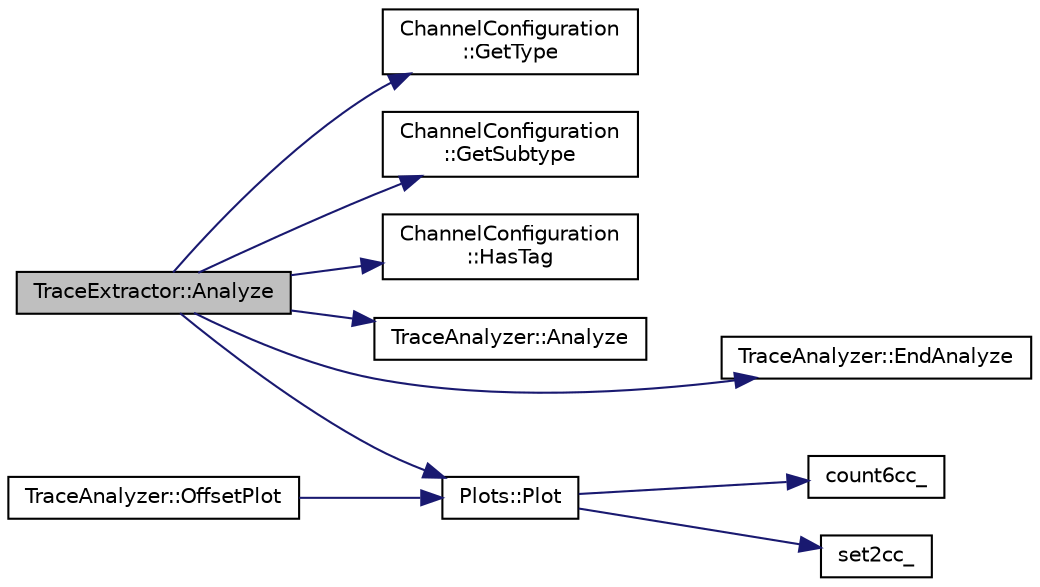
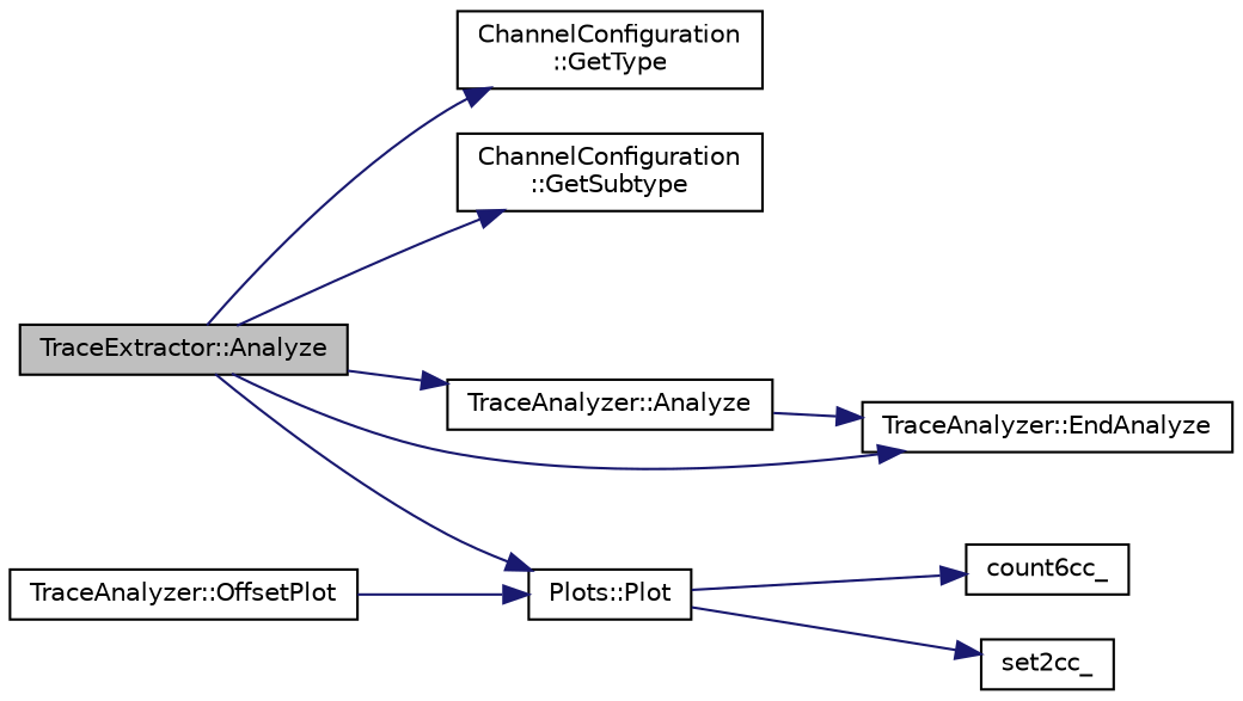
  digraph {
    rankdir=LR
    node [color=black fillcolor=white fontname=Helvetica fontsize=10 shape=record style=filled]
    edge [color=midnightblue fontname=Helvetica fontsize=10 labelfontname=Helvetica labelfontsize=10 style=solid]
    n1 [fillcolor=grey75 fontcolor=black height=0.2 label="TraceExtractor::Analyze" width=0.4]
    n2 [height=0.2 label="ChannelConfiguration\l::GetType" width=0.4]
    n3 [height=0.2 label="ChannelConfiguration\l::GetSubtype" width=0.4]
-   n4 [height=0.2 label="ChannelConfiguration\l::HasTag" width=0.4]
    n5 [height=0.2 label="TraceAnalyzer::Analyze" width=0.4]
    n6 [height=0.2 label="TraceAnalyzer::EndAnalyze" width=0.4]
    n7 [height=0.2 label="Plots::Plot" width=0.4]
    n8 [height=0.2 label="TraceAnalyzer::OffsetPlot" width=0.4]
    n9 [height=0.2 label=count6cc_ width=0.4]
    n10 [height=0.2 label=set2cc_ width=0.4]
    n1 -> n2
    n1 -> n3
-   n1 -> n4
    n1 -> n5
    n1 -> n6
    n1 -> n7
+   n5 -> n6
    n7 -> n9
    n7 -> n10
    n8 -> n7
  }
